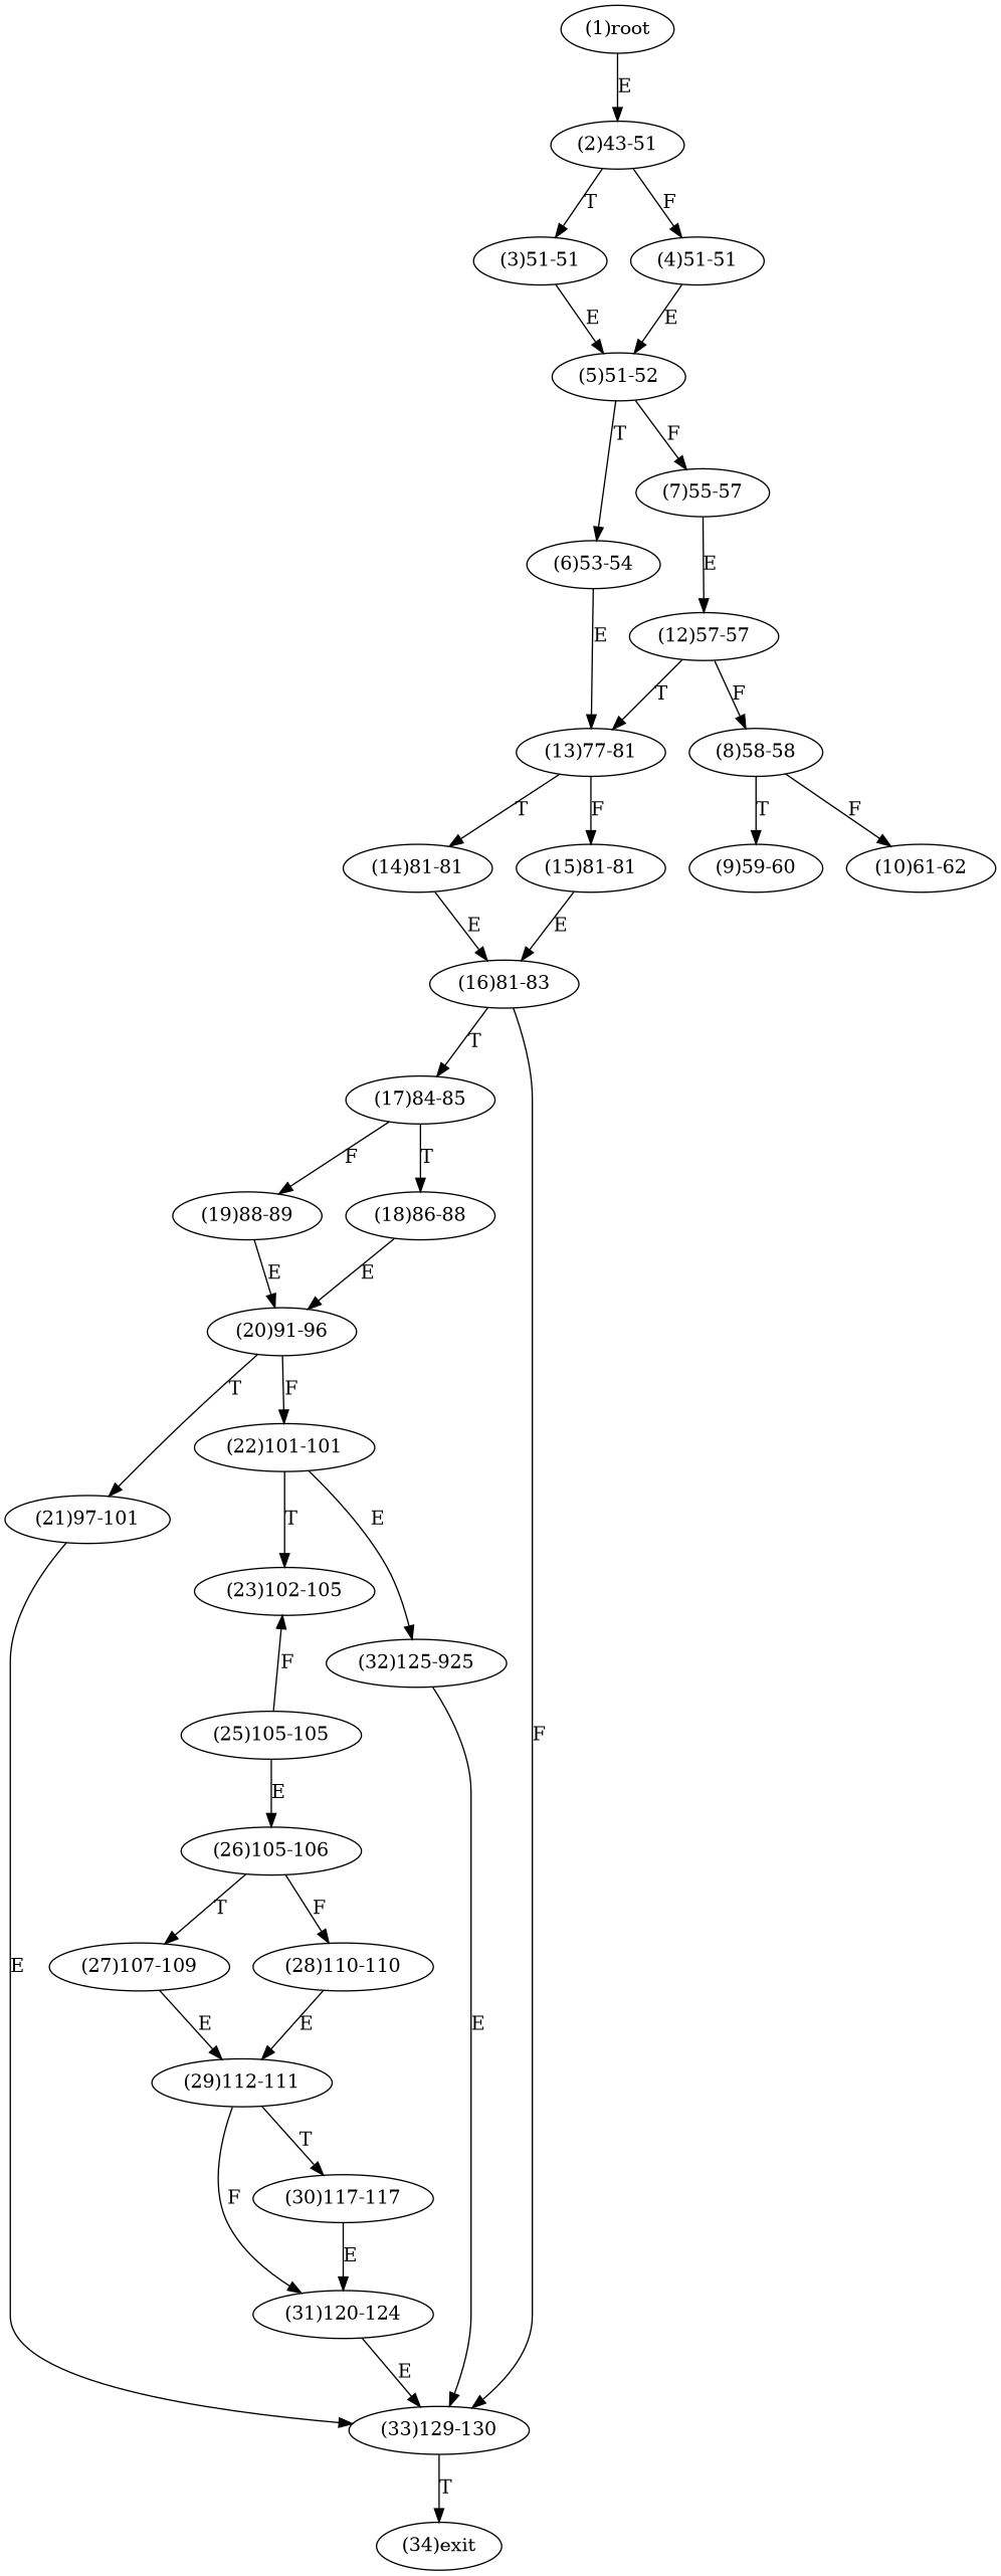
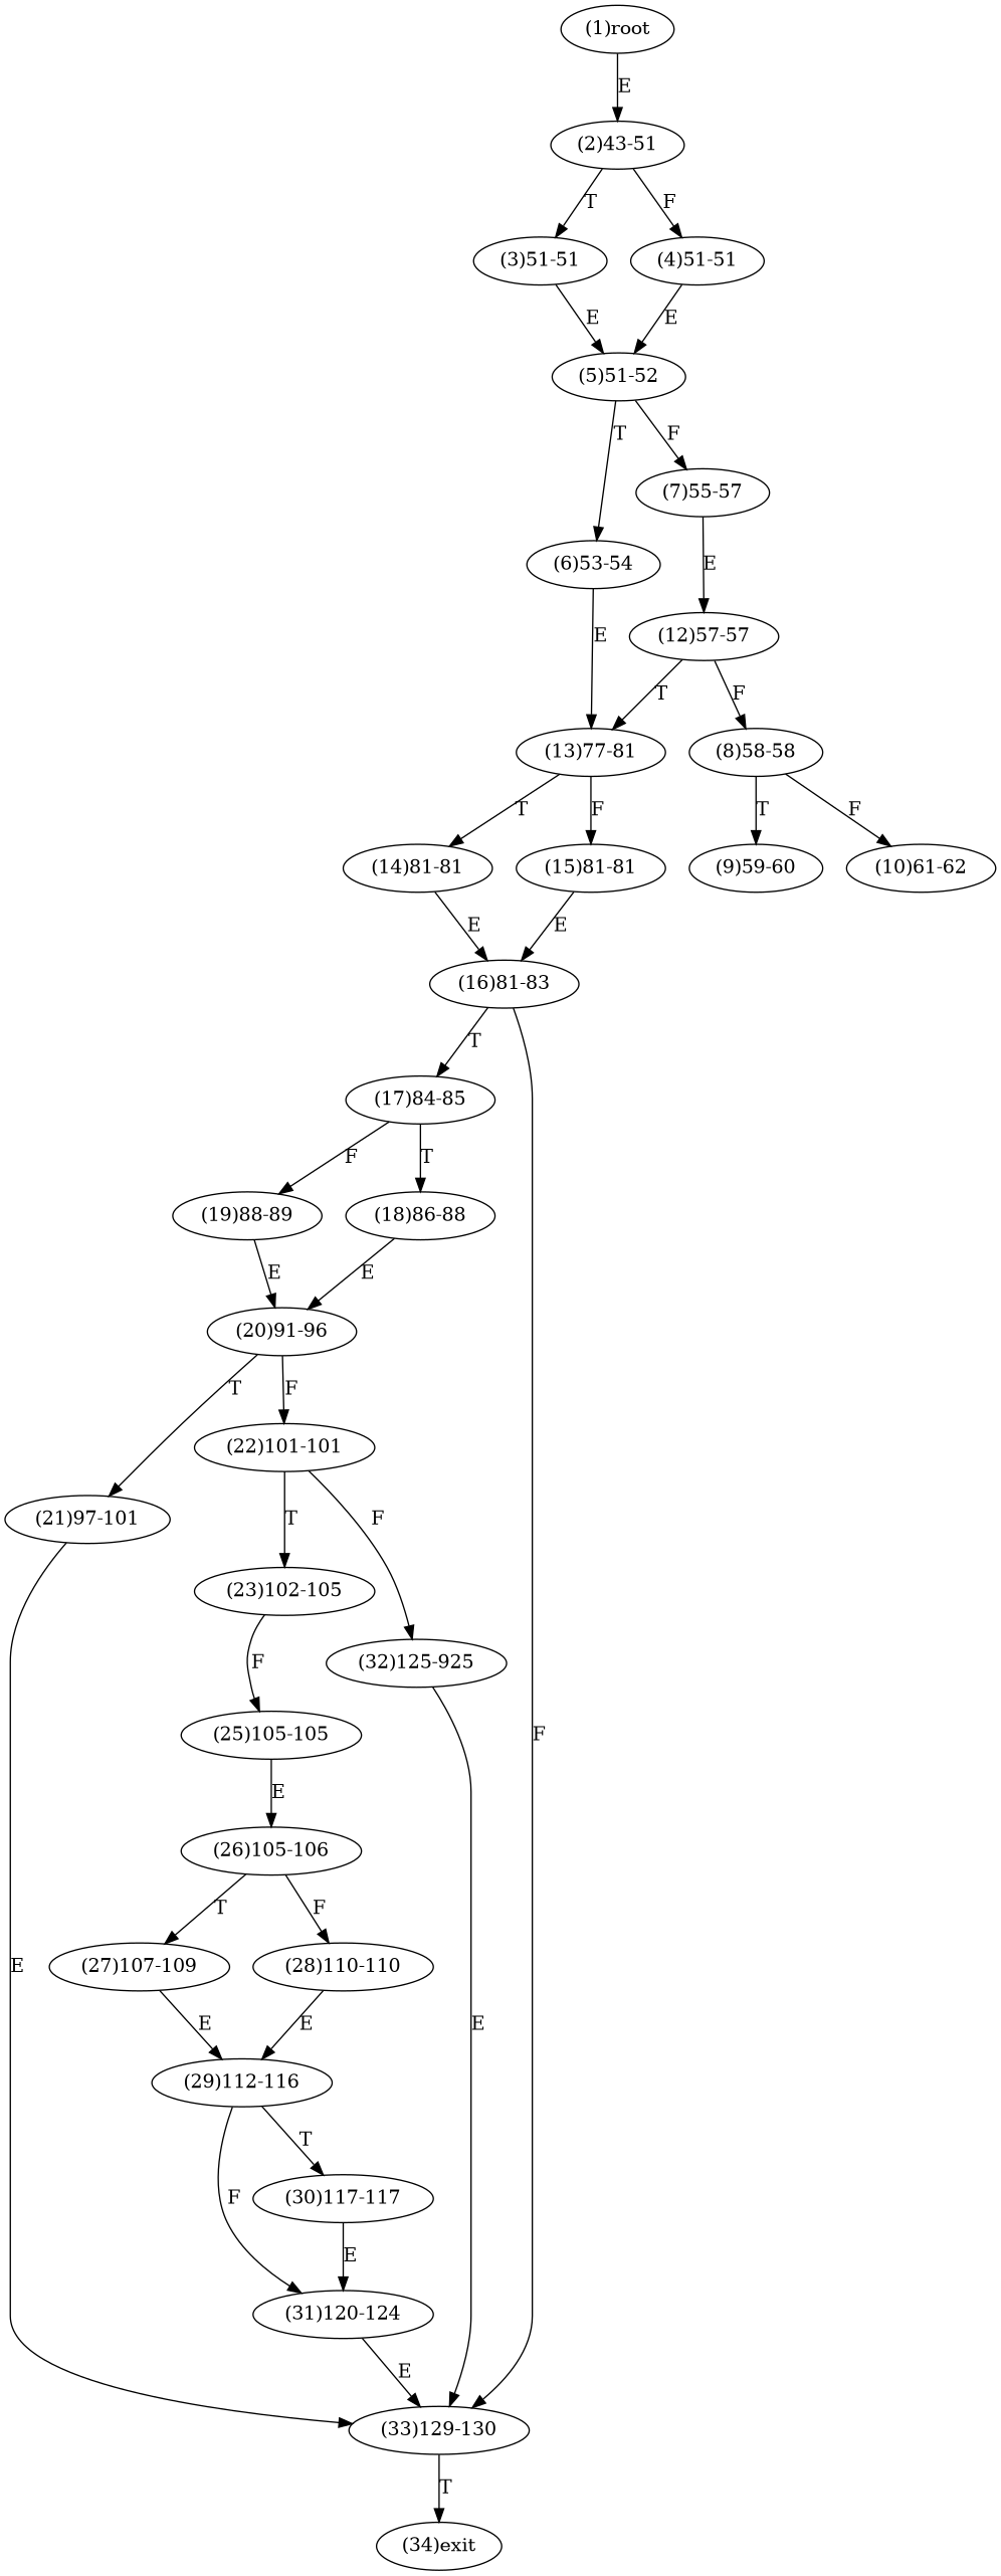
  digraph {
    n1 [label="(1)root"]
    n2 [label="(2)43-51"]
    n3 [label="(3)51-51"]
    n4 [label="(4)51-51"]
    n5 [label="(5)51-52"]
    n6 [label="(6)53-54"]
    n7 [label="(7)55-57"]
    n8 [label="(13)77-81"]
    n9 [label="(12)57-57"]
    n10 [label="(14)81-81"]
    n11 [label="(15)81-81"]
    n12 [label="(8)58-58"]
    n13 [label="(9)59-60"]
    n14 [label="(10)61-62"]
    n15 [label="(16)81-83"]
    n16 [label="(17)84-85"]
    n17 [label="(33)129-130"]
    n18 [label="(19)88-89"]
    n19 [label="(18)86-88"]
    n20 [label="(20)91-96"]
    n21 [label="(34)exit"]
    n22 [label="(21)97-101"]
    n23 [label="(22)101-101"]
    n24 [label="(23)102-105"]
    n25 [label="(32)125-925"]
    n26 [label="(25)105-105"]
    n27 [label="(26)105-106"]
    n28 [label="(27)107-109"]
    n29 [label="(28)110-110"]
-   n30 [label="(29)112-111"]
+   n30 [label="(29)112-116"]
    n31 [label="(31)120-124"]
    n32 [label="(30)117-117"]
    n1 -> n2 [label=E]
    n2 -> n3 [label=T]
    n2 -> n4 [label=F]
    n3 -> n5 [label=E]
    n4 -> n5 [label=E]
    n5 -> n6 [label=T]
    n5 -> n7 [label=F]
    n6 -> n8 [label=E]
    n7 -> n9 [label=E]
    n8 -> n10 [label=T]
    n8 -> n11 [label=F]
    n9 -> n8 [label=T]
    n9 -> n12 [label=F]
    n10 -> n15 [label=E]
    n11 -> n15 [label=E]
    n12 -> n13 [label=T]
    n12 -> n14 [label=F]
    n15 -> n16 [label=T]
    n15 -> n17 [label=F]
    n16 -> n18 [label=F]
    n16 -> n19 [label=T]
    n17 -> n21 [label=T]
    n18 -> n20 [label=E]
    n19 -> n20 [label=E]
    n20 -> n22 [label=T]
    n20 -> n23 [label=F]
    n22 -> n17 [label=E]
    n23 -> n24 [label=T]
-   n23 -> n25 [label=E]
-   n26 -> n24 [label=F]
+   n23 -> n25 [label=F]
+   n24 -> n26 [label=F]
    n25 -> n17 [label=E]
    n26 -> n27 [label=E]
    n27 -> n28 [label=T]
    n27 -> n29 [label=F]
    n28 -> n30 [label=E]
    n29 -> n30 [label=E]
    n30 -> n31 [label=F]
    n30 -> n32 [label=T]
    n31 -> n17 [label=E]
    n32 -> n31 [label=E]
  }
